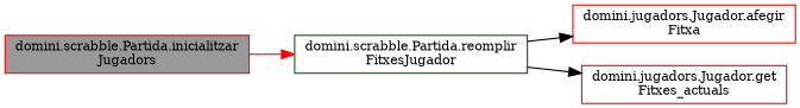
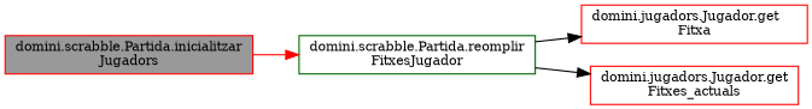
  digraph {
    fontname="DejaVu Serif"
    rankdir=LR
    node [color=red fillcolor=white fontname="DejaVu Serif" fontsize=10 shape=box style=filled]
    edge [color=black fontname="DejaVu Serif" fontsize=10 labelfontname=Helvetica labelfontsize=10 style=solid]
    n1 [fillcolor=grey60 fontcolor=black height=0.2 label="domini.scrabble.Partida.inicialitzar\lJugadors" width=0.4]
    n2 [color=darkgreen height=0.2 label="domini.scrabble.Partida.reomplir\lFitxesJugador" width=0.4]
-   n3 [height=0.2 label="domini.jugadors.Jugador.afegir\lFitxa" width=0.4]
+   n3 [height=0.2 label="domini.jugadors.Jugador.get\lFitxa" width=0.4]
    n4 [height=0.2 label="domini.jugadors.Jugador.get\lFitxes_actuals" width=0.4]
    n1 -> n2 [color=red]
    n2 -> n3
    n2 -> n4
  }
